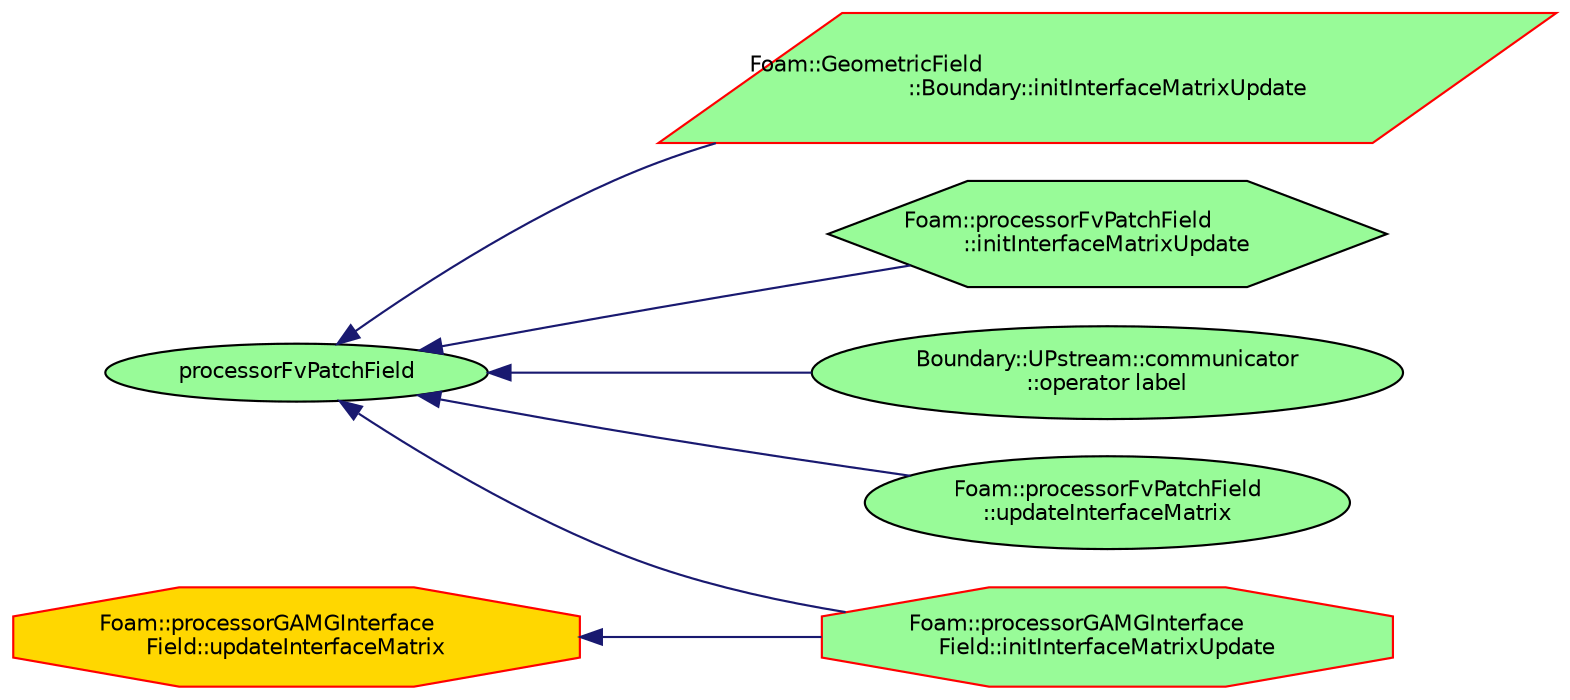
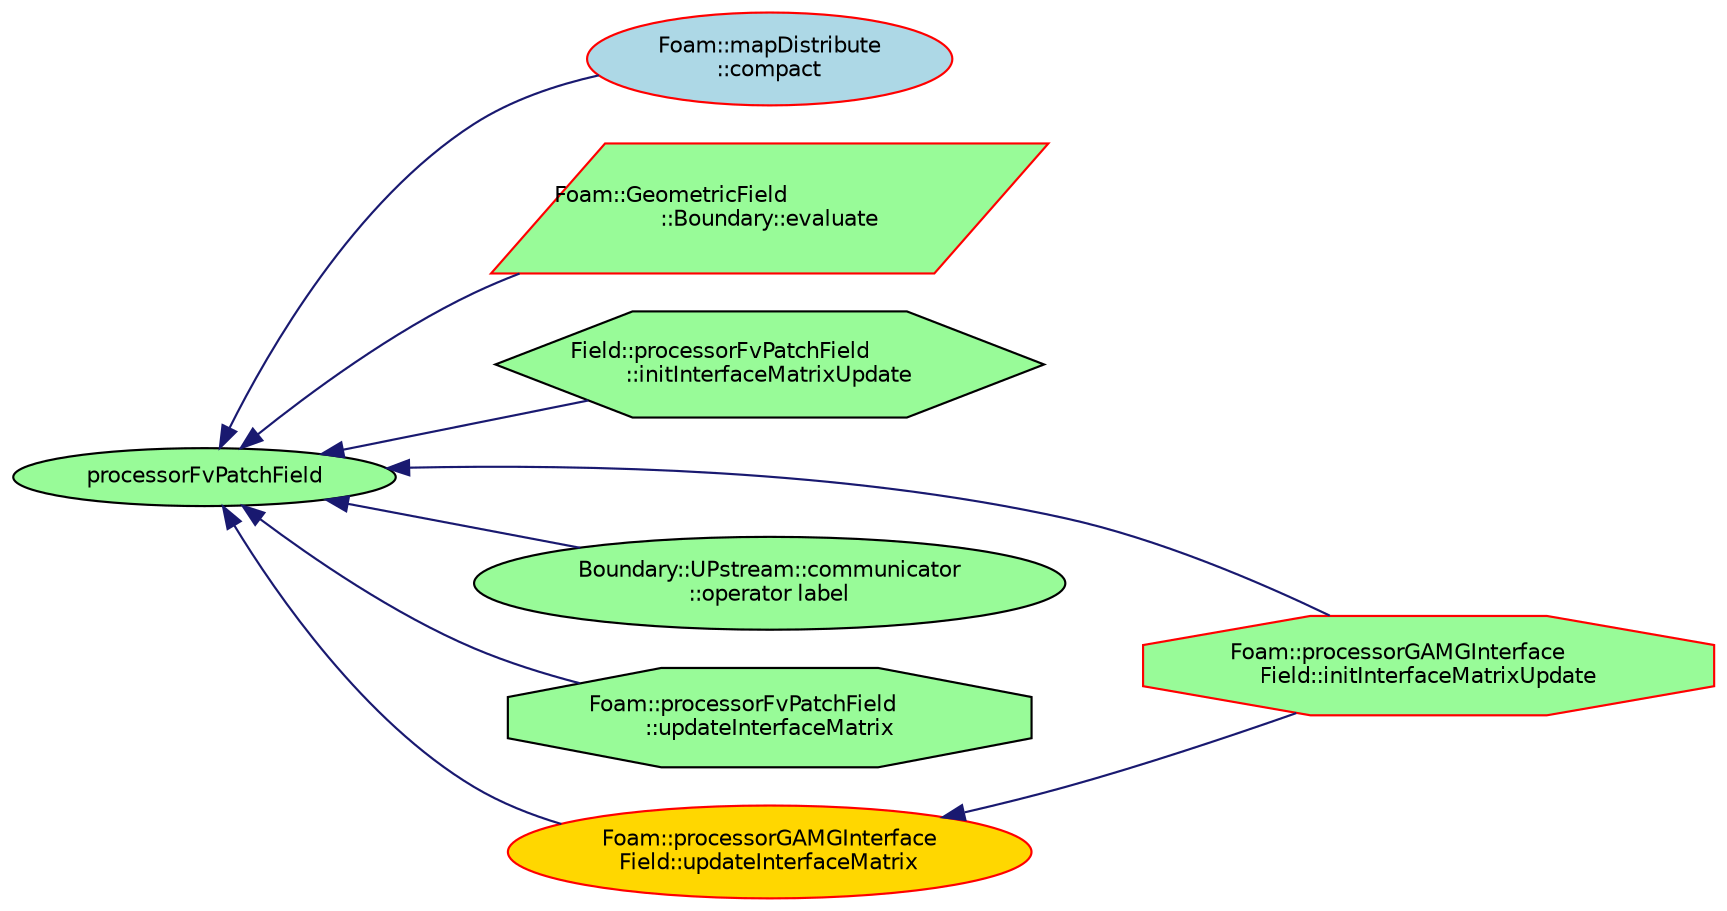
  digraph {
    rankdir=LR
    node [color=black fillcolor=palegreen fontname=Helvetica fontsize=10 shape=ellipse style=filled]
    edge [color=midnightblue dir=back fontname=Helvetica fontsize=10 labelfontname=Helvetica labelfontsize=10 style=solid]
    n1 [fontcolor=black height=0.2 label=processorFvPatchField width=0.4]
-   n3 [color=red height=0.2 label="Foam::GeometricField\l::Boundary::initInterfaceMatrixUpdate" shape=parallelogram width=0.4]
-   n4 [height=0.2 label="Foam::processorFvPatchField\l::initInterfaceMatrixUpdate" shape=hexagon width=0.4]
+   n2 [color=red fillcolor=lightblue height=0.2 label="Foam::mapDistribute\l::compact" width=0.4]
+   n3 [color=red height=0.2 label="Foam::GeometricField\l::Boundary::evaluate" shape=parallelogram width=0.4]
+   n4 [height=0.2 label="Field::processorFvPatchField\l::initInterfaceMatrixUpdate" shape=hexagon width=0.4]
    n5 [color=red height=0.2 label="Foam::processorGAMGInterface\lField::initInterfaceMatrixUpdate" shape=octagon width=0.4]
    n6 [height=0.2 label="Boundary::UPstream::communicator\l::operator label" width=0.4]
-   n7 [height=0.2 label="Foam::processorFvPatchField\l::updateInterfaceMatrix" width=0.4]
-   n8 [color=red fillcolor=gold height=0.2 label="Foam::processorGAMGInterface\lField::updateInterfaceMatrix" shape=octagon width=0.4]
+   n7 [height=0.2 label="Foam::processorFvPatchField\l::updateInterfaceMatrix" shape=octagon width=0.4]
+   n8 [color=red fillcolor=gold height=0.2 label="Foam::processorGAMGInterface\lField::updateInterfaceMatrix" width=0.4]
+   n1 -> n2
    n1 -> n3
    n1 -> n4
    n1 -> n5
    n1 -> n6
    n1 -> n7
+   n1 -> n8
    n8 -> n5
  }
